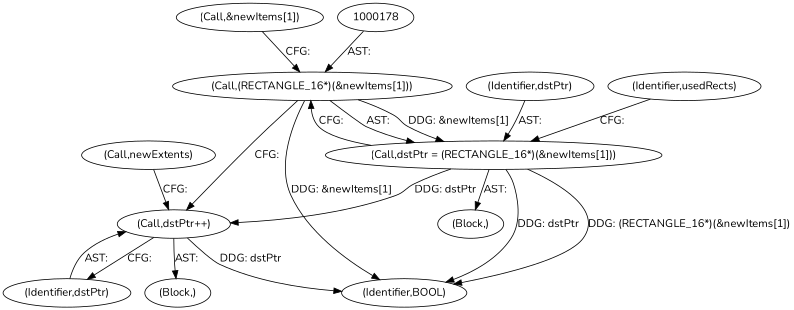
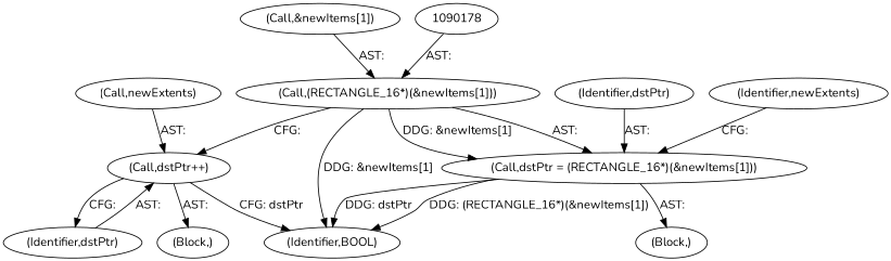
  digraph {
    fontname=Nunito
    node [fontname=Nunito]
    edge [fontname=Nunito]
    n1 [label="(Call,(RECTANGLE_16*)(&newItems[1]))"]
    n2 [label="(Call,dstPtr = (RECTANGLE_16*)(&newItems[1]))"]
    n3 [label="(Identifier,BOOL)"]
    n4 [label="(Call,dstPtr++)"]
    n5 [label="(Block,)"]
    n6 [label="(Call,&newItems[1])"]
    n7 [label="(Identifier,dstPtr)"]
    n8 [label="(Block,)"]
    n9 [label="(Call,newExtents)"]
    n10 [label="(Identifier,dstPtr)"]
-   n11 [label="(Identifier,usedRects)"]
-   1000178
+   n11 [label="(Identifier,newExtents)"]
+   1000178 [label=1090178]
    n1 -> n2 [label="AST: "]
    n1 -> n2 [label="DDG: &newItems[1]"]
    n1 -> n3 [label="DDG: &newItems[1]"]
    n1 -> n4 [label="CFG: "]
-   n2 -> n1 [label="CFG: "]
    n2 -> n3 [label="DDG: dstPtr"]
    n2 -> n3 [label="DDG: (RECTANGLE_16*)(&newItems[1])"]
-   n2 -> n4 [label="DDG: dstPtr"]
    n2 -> n5 [label="AST: "]
-   n4 -> n3 [label="DDG: dstPtr"]
+   n4 -> n3 [label="CFG: dstPtr"]
    n4 -> n7 [label="CFG: "]
    n4 -> n8 [label="AST: "]
-   n6 -> n1 [label="CFG: "]
+   n6 -> n1 [label="AST: "]
    n7 -> n4 [label="AST: "]
-   n9 -> n4 [label="CFG: "]
+   n9 -> n4 [label="AST: "]
    n10 -> n2 [label="AST: "]
    n11 -> n2 [label="CFG: "]
    1000178 -> n1 [label="AST: "]
  }
